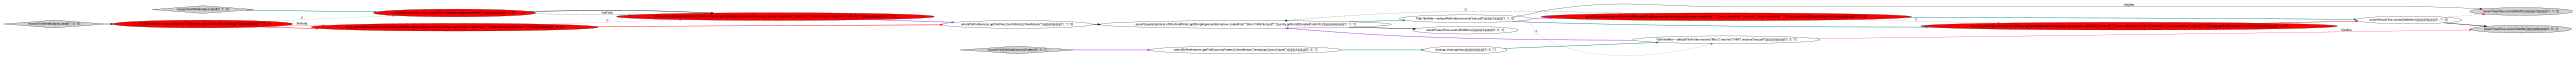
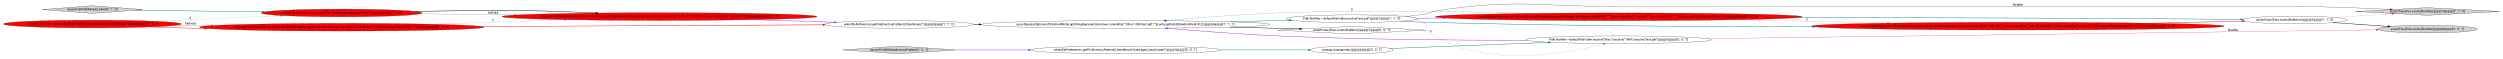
  digraph {
    fontname=Roboto
    rankdir=LR
    node [fillcolor=white fontname=Roboto shape=ellipse style=filled]
    edge [color=teal fontname=Roboto style=bold]
    n1 [fillcolor=lightgray label="movesFileWithMulitpleLinked['0', '1', '0']" shape=diamond]
    n2 [fillcolor=red label="LinkedFile fileField = new LinkedFile(\"\",fileBefore.toAbsolutePath(),\"\")@@@3@@@['0', '1', '0']"]
    n3 [fillcolor=red label="entry.setField(StandardField.FILE,FileFieldWriter.getStringRepresentation(Arrays.asList(new LinkedFile(\"\",Path.of(\"\"),\"\"),fileField,new LinkedFile(\"\",Path.of(\"\"),\"\"))))@@@4@@@['0', '1', '0']"]
    n4 [fillcolor=red label="assertEquals(Optional.of(FileFieldWriter.getStringRepresentation(Arrays.asList(new LinkedFile(\"\",\"\",\"\"),new LinkedFile(\"\",\"test.pdf\",\"\"),new LinkedFile(\"\",\"\",\"\")))),entry.getField(StandardField.FILE))@@@8@@@['1', '0', '0']"]
    n5 [label="assertFalse(Files.exists(fileBefore))@@@9@@@['1', '1', '0']"]
    n6 [fillcolor=red label="assertEquals(Optional.of(FileFieldWriter.getStringRepresentation(Arrays.asList(new LinkedFile(\"\",Path.of(\"\"),\"\"),new LinkedFile(\"\",Path.of(\"test.pdf\"),\"\"),new LinkedFile(\"\",Path.of(\"\"),\"\")))),entry.getField(StandardField.FILE))@@@8@@@['0', '1', '0']"]
    n7 [label="assertEquals(Optional.of(FileFieldWriter.getStringRepresentation(new LinkedFile(\"\",\"Misc/1989/test.pdf\",\"\"))),entry.getField(StandardField.FILE))@@@6@@@['1', '1', '1']"]
-   n8 [fillcolor=lightgray label="assertTrue(Files.exists(fileAfter))@@@10@@@['1', '1', '0']"]
+   n8 [fillcolor=lightgray label="assertTrue(Files.exists(fileAfter))@@@10@@@['1', '1', '0']" shape=diamond]
    n9 [fillcolor=lightgray label="assertTrue(Files.exists(fileAfter))@@@8@@@['0', '0', '1']"]
    n10 [label="Path fileAfter = defaultFileFolder.resolve(\"test.pdf\")@@@7@@@['1', '1', '0']"]
-   n11 [label="assertFalse(Files.exists(fileBefore))@@@7@@@['0', '0', '1']"]
+   n11 [label="assertFalse(Files.exists(fileBefore))@@@7@@@['0', '0', '1']" shape=diamond]
    n12 [label="when(filePreferences.getFileDirectoryPattern()).thenReturn(\"\")@@@5@@@['1', '1', '0']"]
    n13 [label="when(filePreferences.getFileDirectoryPattern()).thenReturn(\"(entrytype(/(year(/(auth(\")@@@3@@@['0', '0', '1']"]
    n14 [label="cleanup.cleanup(entry)@@@4@@@['0', '0', '1']"]
    n15 [label="Path fileAfter = defaultFileFolder.resolve(\"Misc\").resolve(\"1989\").resolve(\"test.pdf\")@@@5@@@['0', '0', '1']"]
    n16 [fillcolor=lightgray label="movesFileWithSubdirectoryPattern['0', '0', '1']" shape=diamond]
    n17 [fillcolor=red label="entry.setField(StandardField.FILE,FileFieldWriter.getStringRepresentation(Arrays.asList(new LinkedFile(\"\",\"\",\"\"),fileField,new LinkedFile(\"\",\"\",\"\"))))@@@4@@@['1', '0', '0']"]
    n18 [fillcolor=red label="LinkedFile fileField = new LinkedFile(\"\",fileBefore.toAbsolutePath().toString(),\"\")@@@3@@@['1', '0', '0']"]
-   n19 [fillcolor=lightgray label="movesFileWithMulitpleLinked['1', '0', '0']" shape=diamond]
    n1 -> n2
    n2 -> n3 [color=black]
    n2 -> n3 [label=fileField style=solid]
    n3 -> n12 [color=purple]
    n4 -> n5
    n4 -> n6 [color=red label=0 style=dashed]
    n4 -> n7 [color=black label=0 style=dashed]
    n5 -> n8 [color=red style=dashed]
    n5 -> n9 [color=black]
    n6 -> n5 [color=red]
    n7 -> n10
    n7 -> n11 [color=black]
    n10 -> n4 [color=purple]
    n10 -> n6
    n10 -> n8 [color=black label=fileAfter style=solid]
    n10 -> n15 [color=purple label=0 style=dashed]
    n12 -> n7 [color=black]
    n13 -> n14
    n14 -> n15
    n15 -> n7 [color=purple]
    n15 -> n9 [color=red label=fileAfter style=solid]
    n16 -> n13 [color=purple]
    n17 -> n3 [color=purple label=0 style=dashed]
    n17 -> n12 [color=red]
    n18 -> n2 [label=0 style=dashed]
    n18 -> n17 [color=red]
    n18 -> n17 [color=red label=fileField style=solid]
-   n19 -> n18 [color=black]
  }
